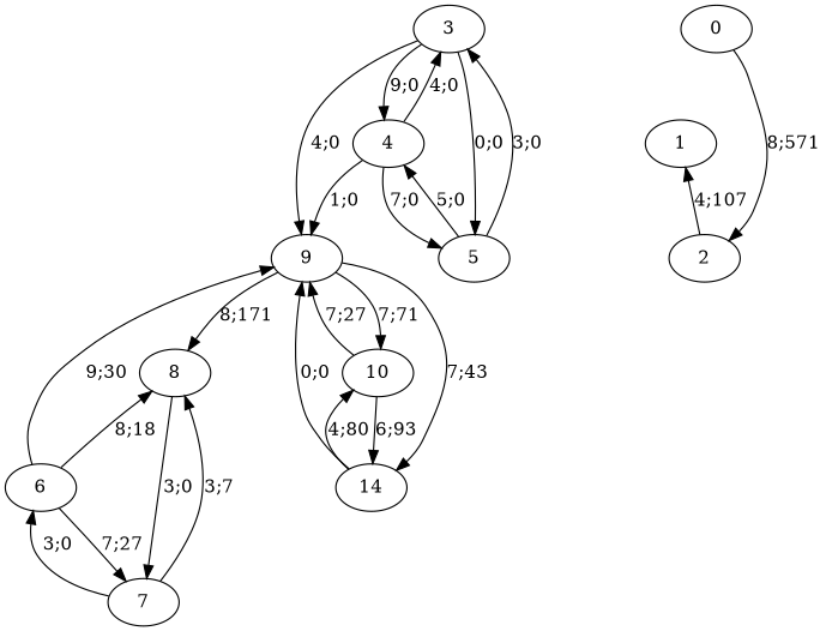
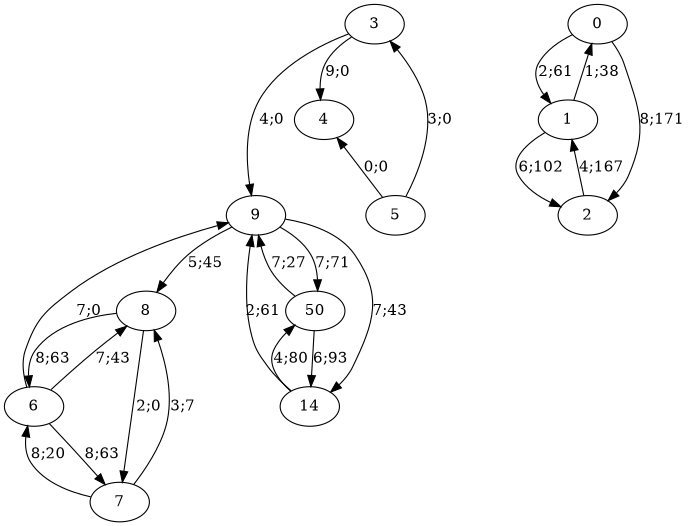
  digraph {
    edge [color=black]
    9
    8
-   10
+   10 [label=50]
    n4 [label=14]
    6
    7
    0
    1
    2
    3
    4
    5
-   9 -> 8 [label="8;171"]
+   9 -> 8 [label="5;45"]
    9 -> 10 [label="7;71"]
    9 -> n4 [label="7;43"]
-   8 -> 7 [label="3;0"]
+   8 -> 6 [label="8;63"]
+   8 -> 7 [label="2;0"]
    10 -> 9 [label="7;27"]
    10 -> n4 [label="6;93"]
-   n4 -> 9 [label="0;0"]
+   n4 -> 9 [label="2;61"]
    n4 -> 10 [label="4;80"]
-   6 -> 9 [label="9;30"]
-   6 -> 8 [label="8;18"]
-   6 -> 7 [label="7;27"]
+   6 -> 9 [label="7;0"]
+   6 -> 8 [label="7;43"]
+   6 -> 7 [label="8;63"]
    7 -> 8 [label="3;7"]
-   7 -> 6 [label="3;0"]
-   0 -> 2 [label="8;571"]
-   2 -> 1 [label="4;107"]
+   7 -> 6 [label="8;20"]
+   0 -> 1 [label="2;61"]
+   0 -> 2 [label="8;171"]
+   1 -> 0 [label="1;38"]
+   1 -> 2 [label="6;102"]
+   2 -> 1 [label="4;167"]
    3 -> 9 [label="4;0"]
    3 -> 4 [label="9;0"]
-   3 -> 5 [label="0;0"]
-   4 -> 9 [label="1;0"]
-   4 -> 3 [label="4;0"]
-   4 -> 5 [label="7;0"]
    5 -> 3 [label="3;0"]
-   5 -> 4 [label="5;0"]
+   5 -> 4 [label="0;0"]
  }
